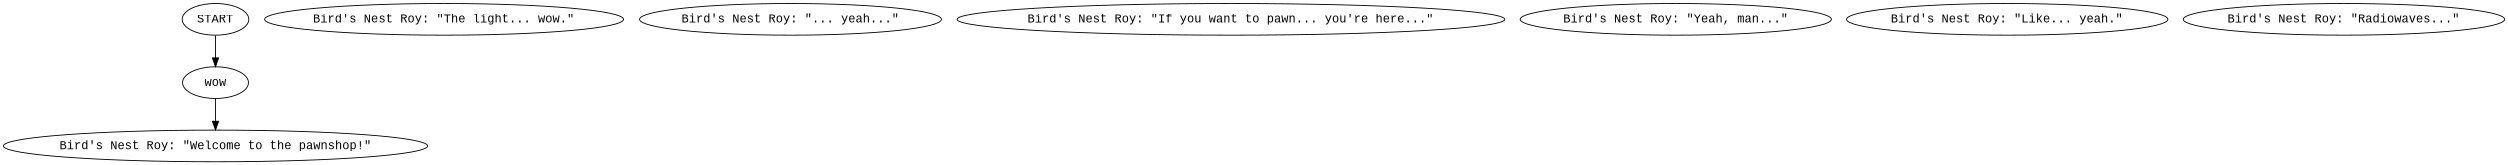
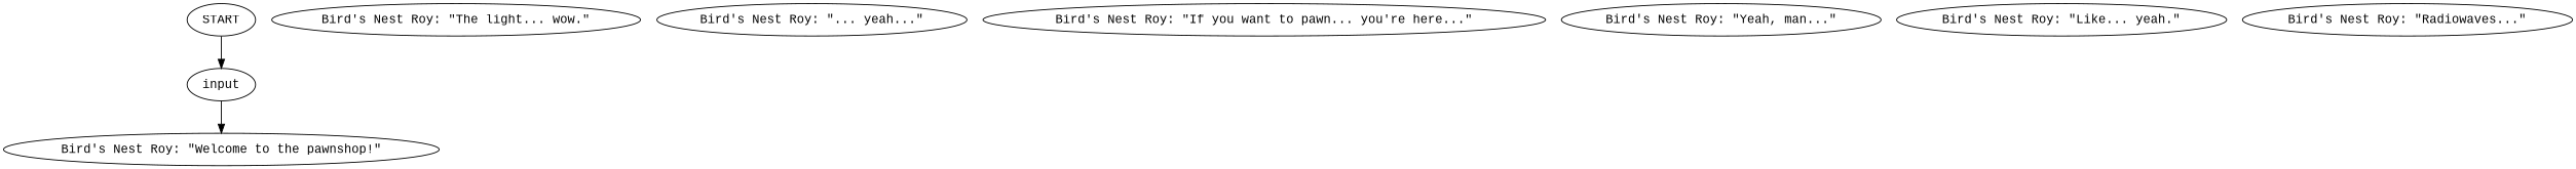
  digraph {
    fontname="Liberation Mono"
    node [fontname="Liberation Mono"]
    edge [fontname="Liberation Mono"]
    n1 [label=START]
-   n2 [label=wow]
+   n2 [label=input]
    n3 [label="Bird's Nest Roy: \"Welcome to the pawnshop!\""]
    n4 [label="Bird's Nest Roy: \"The light... wow.\""]
    n5 [label="Bird's Nest Roy: \"... yeah...\""]
    n6 [label="Bird's Nest Roy: \"If you want to pawn... you're here...\""]
    n7 [label="Bird's Nest Roy: \"Yeah, man...\""]
    n8 [label="Bird's Nest Roy: \"Like... yeah.\""]
    n9 [label="Bird's Nest Roy: \"Radiowaves...\""]
    n1 -> n2
    n2 -> n3
  }
